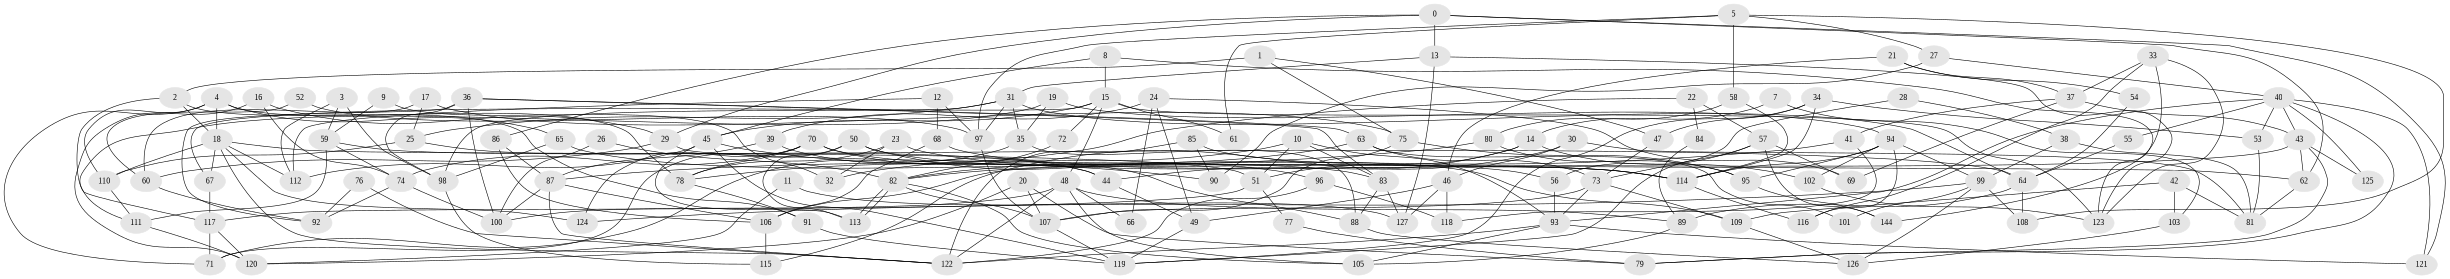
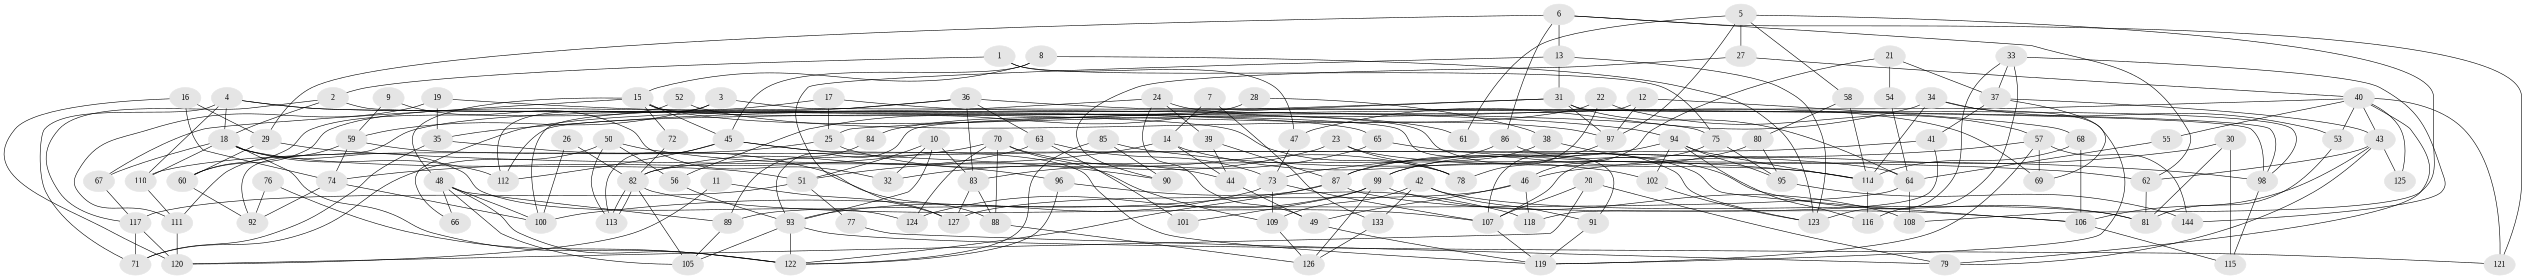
  graph {
    fontname="Liberation Serif"
    node [color=gray90 fontname="Liberation Serif" style=filled]
    edge [fontname="Liberation Serif"]
    1
    2
    47
    75
    18
    91
    117
    73
    107
    95
    112
    110
    51
    67
    122
    124
    119
    71
    120
    3
    59
    98
    74
    111
    64
    115
    4
    65
    78
    83
    5
    27
    58
    61
    97
    108
    40
    90
    114
    80
-   6 [label=0]
+   6
    13
    29
    62
    86
    121
    123
    127
    31
    60
    81
    87
    106
    7
    14
-   103
+   103 [label=133]
    44
    102
    25
    126
    8
    15
    45
    48
    72
    113
    9
    32
    10
    93
    77
    88
    105
    11
    12
    68
    35
    49
    66
    100
    89
    82
    16
    92
    17
    19
    94
    116
    99
    20
    79
    21
    37
    46
    54
    69
    41
    43
    118
    22
    57
    84
    n103 [label=144]
    23
    24
    39
    26
    53
    55
    125
    28
    38
    56
    30
    33
    34
    36
    63
    101
    42
    109
    50
    96
    52
    70
    76
    85
    1 -- 2
    1 -- 47
    1 -- 75
    2 -- 18
    2 -- 91
    2 -- 117
    47 -- 73
    75 -- 107
    75 -- 95
    18 -- 112
    18 -- 110
    18 -- 51
    18 -- 67
    18 -- 122
    18 -- 124
    91 -- 119
    117 -- 71
    117 -- 120
    73 -- 107
    73 -- 93
    73 -- 109
    107 -- 119
    95 -- n103
    110 -- 111
    51 -- 117
    51 -- 77
    67 -- 117
    3 -- 112
    3 -- 59
    3 -- 98
    59 -- 74
    59 -- 111
    59 -- 64
    98 -- 115
    74 -- 100
    74 -- 92
    111 -- 120
    64 -- 108
    64 -- 89
    4 -- 18
    4 -- 110
    4 -- 71
    4 -- 65
    4 -- 78
    65 -- 98
    65 -- 83
    83 -- 127
    83 -- 88
    5 -- 27
    5 -- 58
    5 -- 61
    5 -- 97
    5 -- 108
    27 -- 40
    27 -- 90
    58 -- 114
    58 -- 80
    97 -- 107
    40 -- 121
    40 -- 93
    40 -- 79
    40 -- 43
    40 -- 53
    40 -- 55
    40 -- 125
    114 -- 116
    80 -- 95
    80 -- 87
    6 -- 13
    6 -- 29
    6 -- 62
    6 -- 86
    6 -- 121
    13 -- 123
    13 -- 127
    13 -- 31
    29 -- 62
    29 -- 60
    62 -- 81
    86 -- 87
    86 -- 106
    31 -- 98
    31 -- 64
    31 -- 97
    31 -- 25
    31 -- 35
    60 -- 92
    87 -- 122
    87 -- 106
    87 -- 100
    106 -- 115
    7 -- 14
    7 -- 103
    14 -- 51
    14 -- 44
    14 -- 102
    103 -- 126
    44 -- 49
    102 -- 123
    25 -- 110
    25 -- 44
    8 -- 123
    8 -- 15
    8 -- 45
    15 -- 67
    15 -- 61
    15 -- 123
    15 -- 45
    15 -- 48
    15 -- 72
    45 -- 112
    45 -- 119
    45 -- 90
    45 -- 113
    48 -- 122
    48 -- 105
    48 -- 66
    48 -- 100
    48 -- 89
    72 -- 82
    9 -- 59
    9 -- 32
    10 -- 51
    10 -- 83
    10 -- 32
    10 -- 93
    93 -- 122
    93 -- 121
    93 -- 105
    77 -- 79
    88 -- 126
    11 -- 120
    11 -- 127
    12 -- 112
    12 -- 97
    12 -- 68
    68 -- 114
    68 -- 106
    35 -- 71
    35 -- 88
    49 -- 119
    89 -- 105
    82 -- 107
    82 -- 113
    82 -- 113
    82 -- 105
    16 -- 120
    16 -- 74
    16 -- 29
    17 -- 75
    17 -- 60
    17 -- 25
    19 -- 111
    19 -- 35
    19 -- 94
    94 -- 95
    94 -- 114
    94 -- 102
    94 -- 116
    94 -- 99
    99 -- 124
    99 -- 108
    99 -- 126
    99 -- 101
    20 -- 107
    20 -- 120
    20 -- 79
    21 -- 37
    21 -- 46
    21 -- 54
    37 -- 69
    37 -- 41
    37 -- 43
    46 -- 127
    46 -- 49
    46 -- 118
    54 -- 64
    41 -- 82
    41 -- 118
    43 -- 62
    43 -- 106
    43 -- 79
    43 -- 125
    22 -- 78
    22 -- 57
    22 -- 84
    57 -- 73
    57 -- 119
    57 -- 69
    57 -- n103
    84 -- 89
    23 -- 78
    23 -- 114
    23 -- 32
    24 -- 49
    24 -- 66
    24 -- 69
    24 -- 39
    39 -- 87
    39 -- 44
    26 -- 100
    26 -- 82
    53 -- 81
    55 -- 64
    28 -- 38
    28 -- 56
    38 -- 81
    38 -- 99
    56 -- 93
    30 -- 115
    30 -- 81
    30 -- 46
    33 -- 123
    33 -- 116
    33 -- 37
    33 -- n103
    34 -- 47
    34 -- 119
    34 -- 114
    34 -- 53
    36 -- 98
    36 -- 83
    36 -- 100
    36 -- 92
    36 -- 63
    63 -- 73
    63 -- 82
    63 -- 101
-   78 -- 91
+   42 -- 91
    42 -- 81
    42 -- 103
    42 -- 109
    109 -- 126
    50 -- 71
    50 -- 113
    50 -- 56
    50 -- 96
    96 -- 122
    96 -- 118
    52 -- 97
    52 -- 60
    70 -- 124
    70 -- 74
    70 -- 78
    70 -- 88
    70 -- 109
    76 -- 122
    76 -- 92
    85 -- 122
    85 -- 90
    85 -- 114
  }
